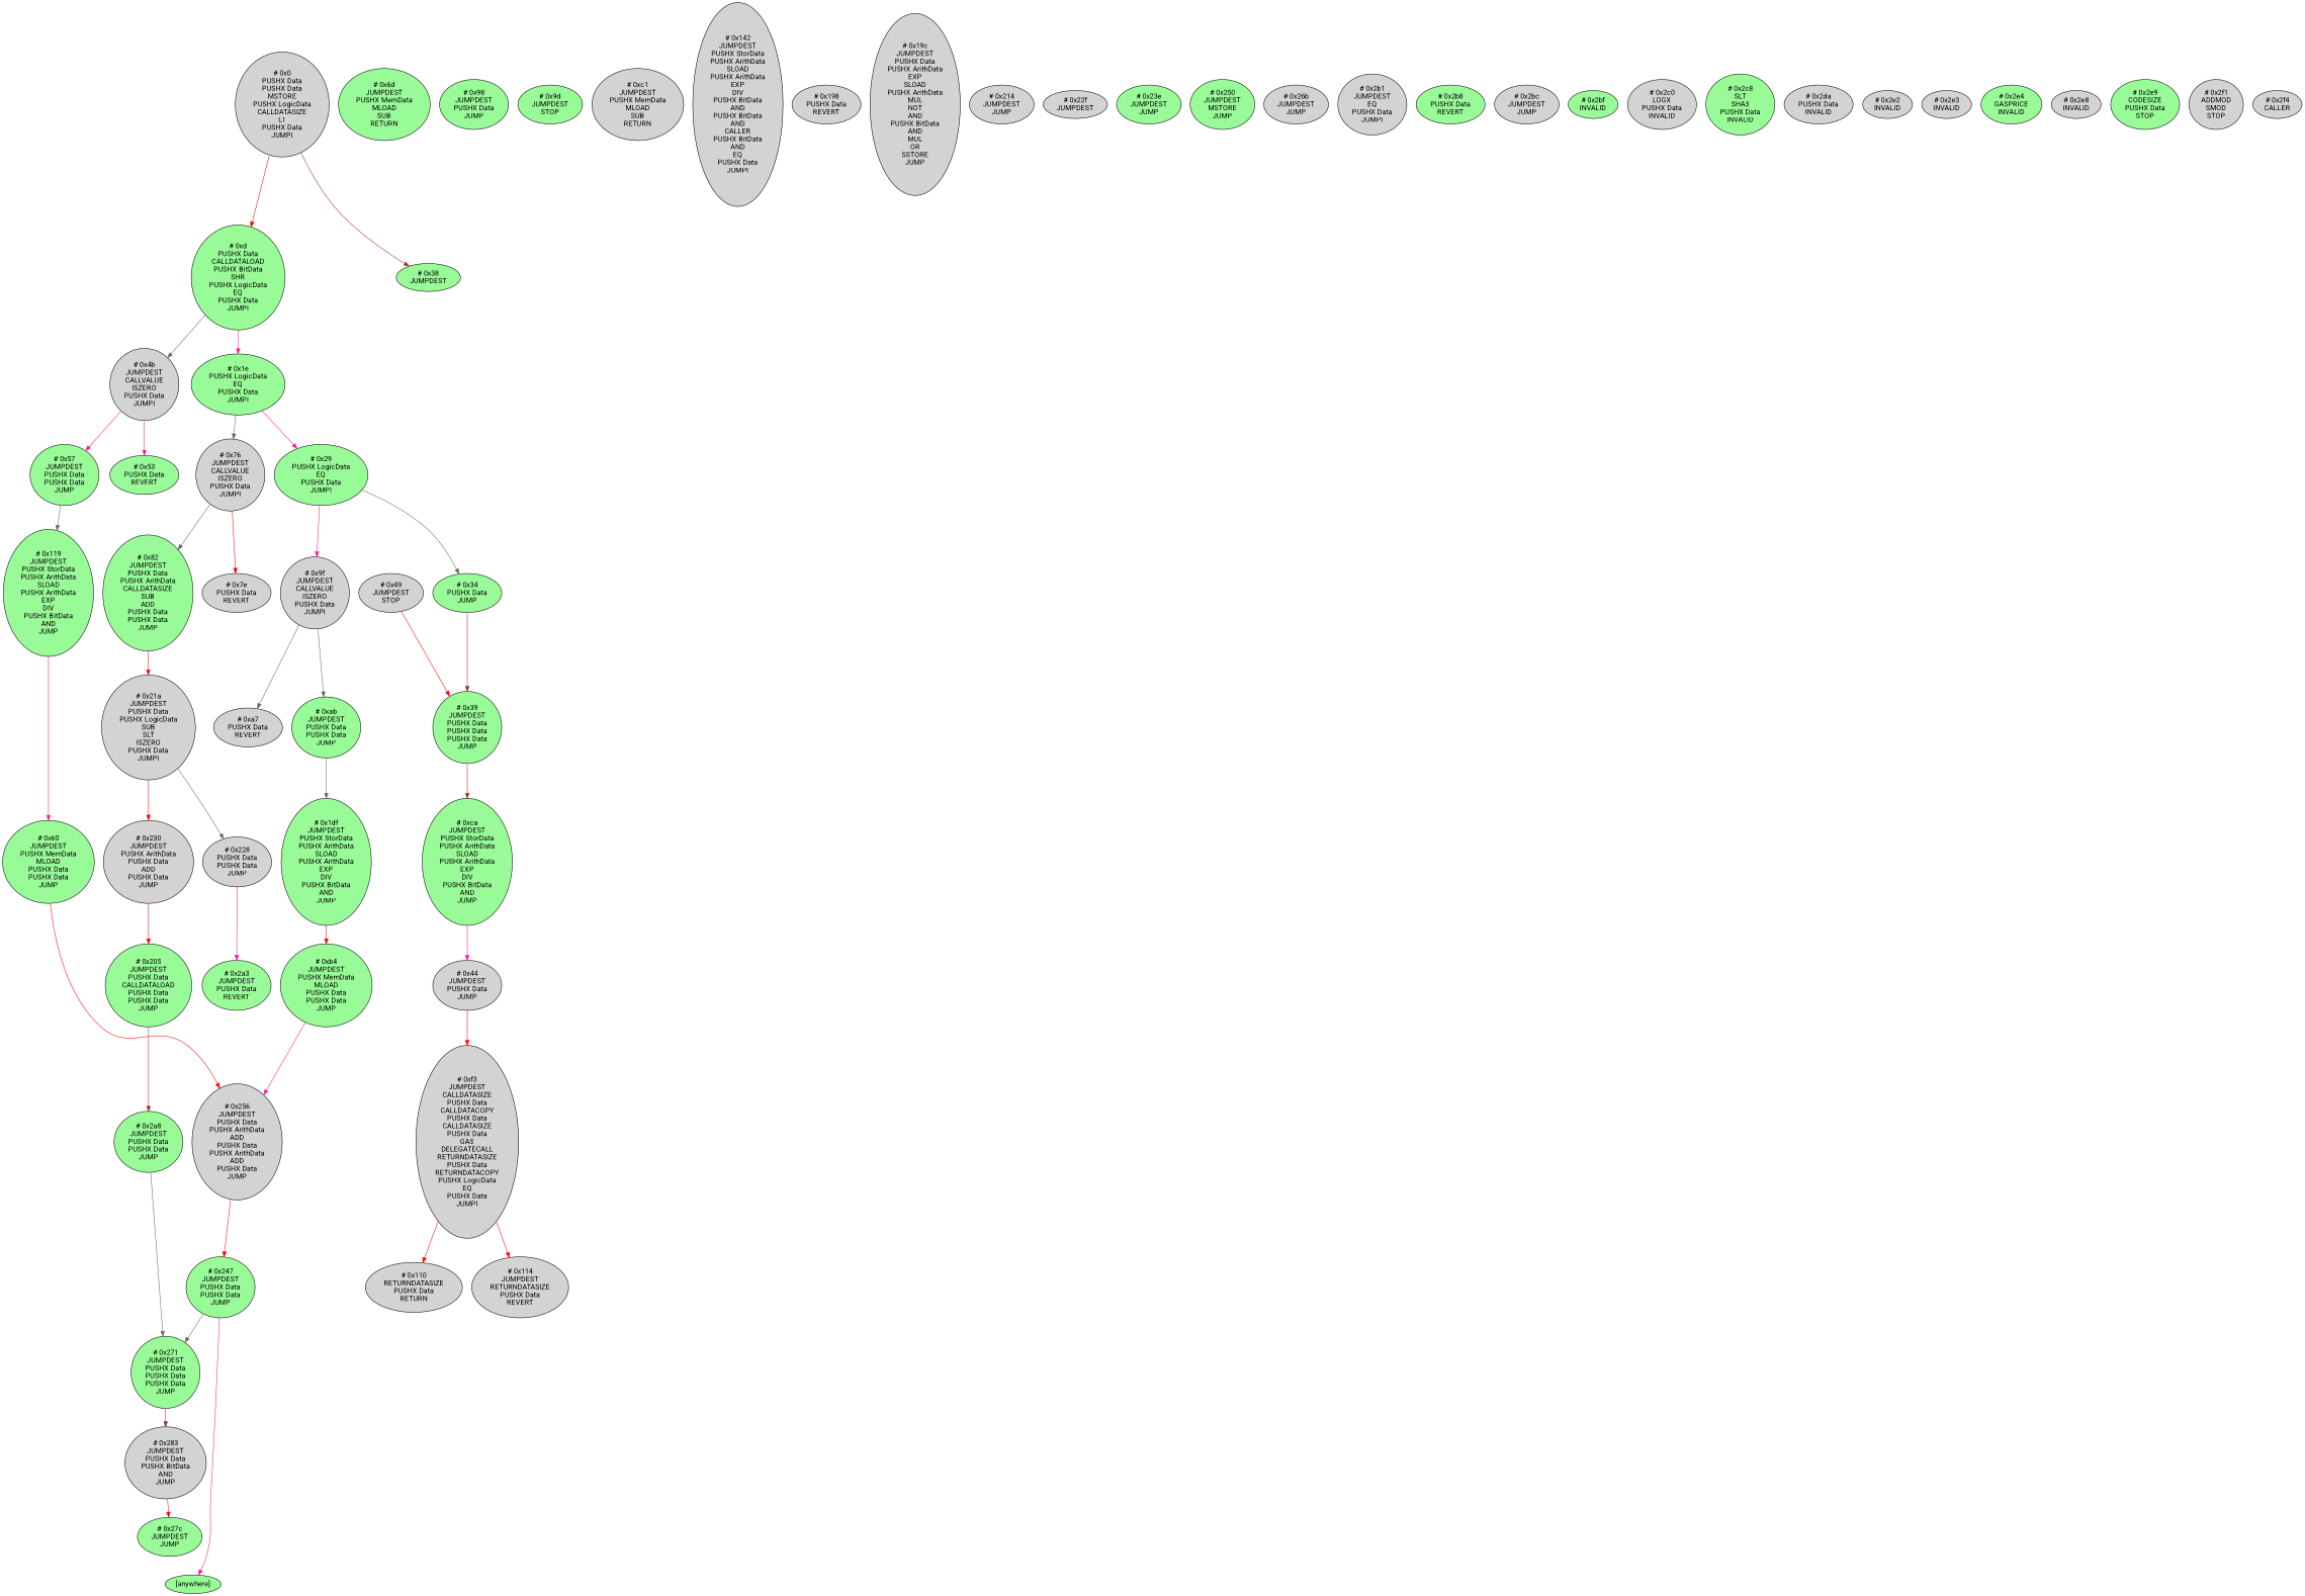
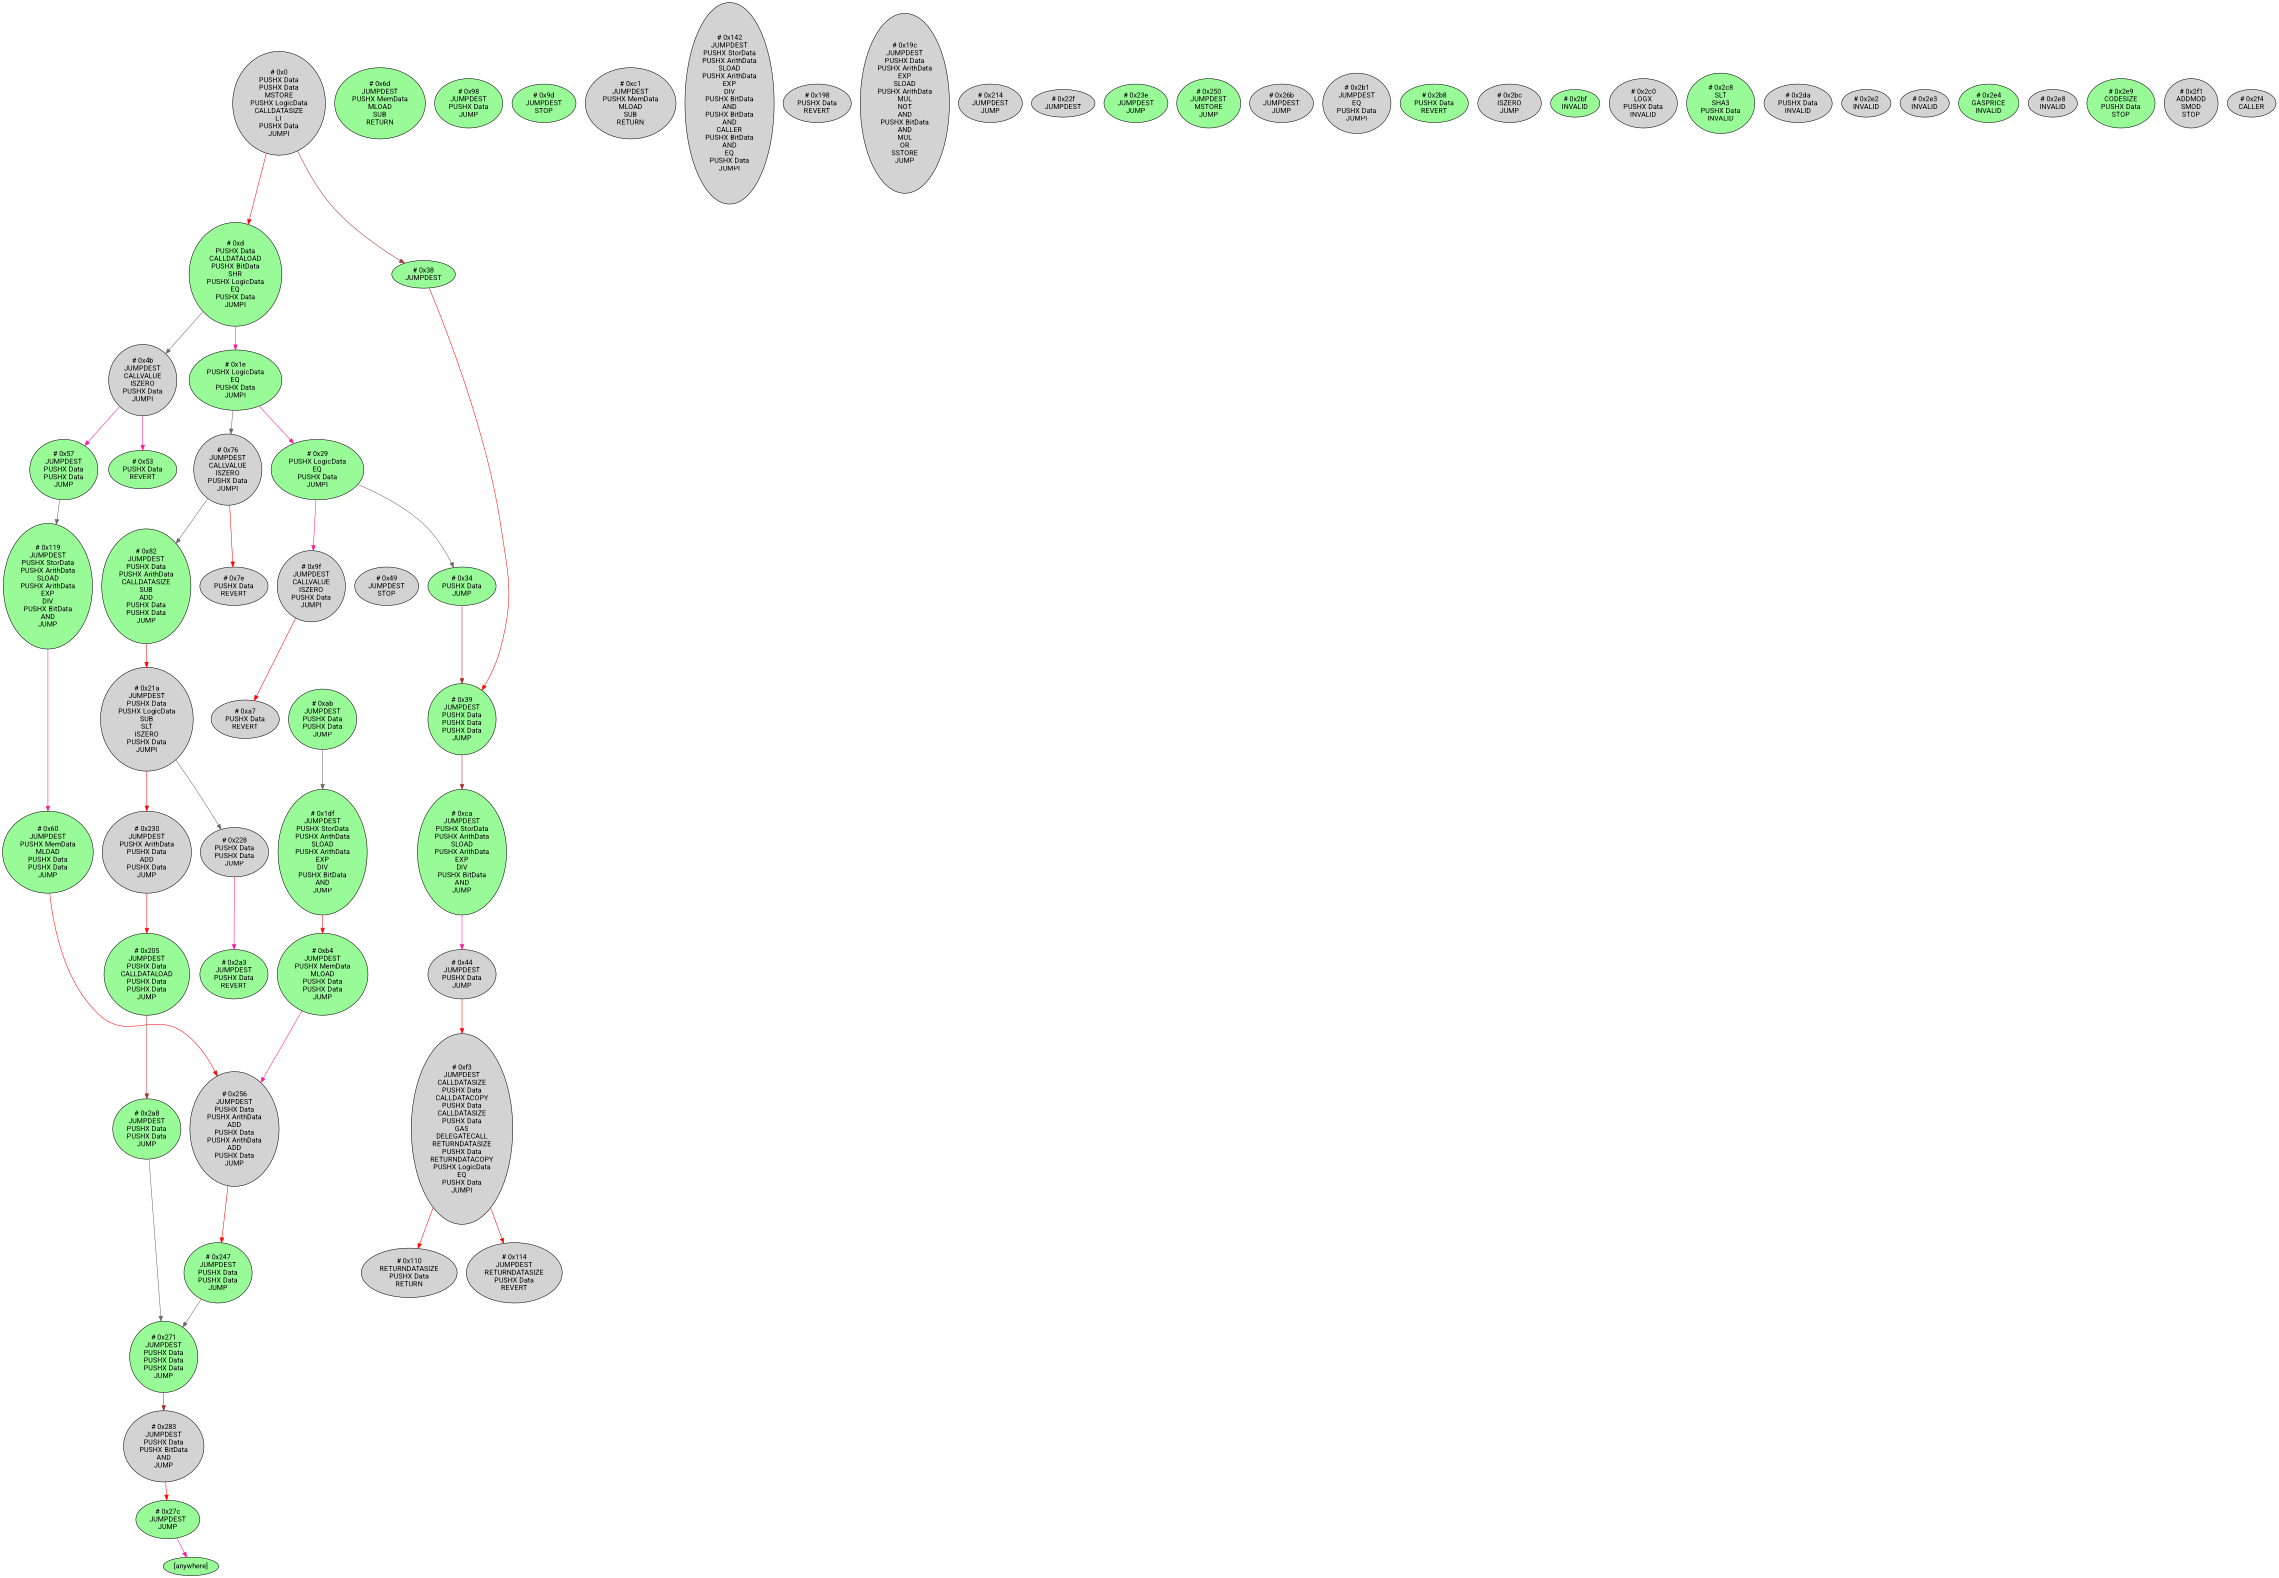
  digraph {
    compound=true
    fontname=Roboto
    node [fillcolor=palegreen fontname=Roboto style=filled]
    edge [color=red fontname=Roboto]
    n1 [label="[anywhere]"]
    n2 [fillcolor=lightgrey label="# 0x0\nPUSHX Data\nPUSHX Data\nMSTORE\nPUSHX LogicData\nCALLDATASIZE\nLT\nPUSHX Data\nJUMPI\n"]
    n3 [label="# 0xd\nPUSHX Data\nCALLDATALOAD\nPUSHX BitData\nSHR\nPUSHX LogicData\nEQ\nPUSHX Data\nJUMPI\n"]
    n4 [label="# 0x38\nJUMPDEST\n"]
    n5 [label="# 0x1e\nPUSHX LogicData\nEQ\nPUSHX Data\nJUMPI\n"]
    n6 [fillcolor=lightgrey label="# 0x4b\nJUMPDEST\nCALLVALUE\nISZERO\nPUSHX Data\nJUMPI\n"]
    n7 [label="# 0x39\nJUMPDEST\nPUSHX Data\nPUSHX Data\nPUSHX Data\nJUMP\n"]
    n8 [label="# 0x29\nPUSHX LogicData\nEQ\nPUSHX Data\nJUMPI\n"]
    n9 [fillcolor=lightgrey label="# 0x76\nJUMPDEST\nCALLVALUE\nISZERO\nPUSHX Data\nJUMPI\n"]
    n10 [label="# 0x53\nPUSHX Data\nREVERT\n"]
    n11 [label="# 0x57\nJUMPDEST\nPUSHX Data\nPUSHX Data\nJUMP\n"]
    n12 [label="# 0x34\nPUSHX Data\nJUMP\n"]
    n13 [fillcolor=lightgrey label="# 0x9f\nJUMPDEST\nCALLVALUE\nISZERO\nPUSHX Data\nJUMPI\n"]
    n14 [fillcolor=lightgrey label="# 0x7e\nPUSHX Data\nREVERT\n"]
    n15 [label="# 0x82\nJUMPDEST\nPUSHX Data\nPUSHX ArithData\nCALLDATASIZE\nSUB\nADD\nPUSHX Data\nPUSHX Data\nJUMP\n"]
    n16 [fillcolor=lightgrey label="# 0xa7\nPUSHX Data\nREVERT\n"]
    n17 [label="# 0xab\nJUMPDEST\nPUSHX Data\nPUSHX Data\nJUMP\n"]
    n18 [label="# 0xca\nJUMPDEST\nPUSHX StorData\nPUSHX ArithData\nSLOAD\nPUSHX ArithData\nEXP\nDIV\nPUSHX BitData\nAND\nJUMP\n"]
    n19 [fillcolor=lightgrey label="# 0x44\nJUMPDEST\nPUSHX Data\nJUMP\n"]
    n20 [fillcolor=lightgrey label="# 0xf3\nJUMPDEST\nCALLDATASIZE\nPUSHX Data\nCALLDATACOPY\nPUSHX Data\nCALLDATASIZE\nPUSHX Data\nGAS\nDELEGATECALL\nRETURNDATASIZE\nPUSHX Data\nRETURNDATACOPY\nPUSHX LogicData\nEQ\nPUSHX Data\nJUMPI\n"]
    n21 [fillcolor=lightgrey label="# 0x110\nRETURNDATASIZE\nPUSHX Data\nRETURN\n"]
    n22 [fillcolor=lightgrey label="# 0x114\nJUMPDEST\nRETURNDATASIZE\nPUSHX Data\nREVERT\n"]
    n23 [fillcolor=lightgrey label="# 0x49\nJUMPDEST\nSTOP\n"]
    n24 [label="# 0x119\nJUMPDEST\nPUSHX StorData\nPUSHX ArithData\nSLOAD\nPUSHX ArithData\nEXP\nDIV\nPUSHX BitData\nAND\nJUMP\n"]
    n25 [label="# 0x60\nJUMPDEST\nPUSHX MemData\nMLOAD\nPUSHX Data\nPUSHX Data\nJUMP\n"]
    n26 [fillcolor=lightgrey label="# 0x256\nJUMPDEST\nPUSHX Data\nPUSHX ArithData\nADD\nPUSHX Data\nPUSHX ArithData\nADD\nPUSHX Data\nJUMP\n"]
    n27 [label="# 0x247\nJUMPDEST\nPUSHX Data\nPUSHX Data\nJUMP\n"]
    n28 [label="# 0x6d\nJUMPDEST\nPUSHX MemData\nMLOAD\nSUB\nRETURN\n"]
    n29 [fillcolor=lightgrey label="# 0x21a\nJUMPDEST\nPUSHX Data\nPUSHX LogicData\nSUB\nSLT\nISZERO\nPUSHX Data\nJUMPI\n"]
    n30 [fillcolor=lightgrey label="# 0x228\nPUSHX Data\nPUSHX Data\nJUMP\n"]
    n31 [fillcolor=lightgrey label="# 0x230\nJUMPDEST\nPUSHX ArithData\nPUSHX Data\nADD\nPUSHX Data\nJUMP\n"]
    n32 [label="# 0x98\nJUMPDEST\nPUSHX Data\nJUMP\n"]
    n33 [label="# 0x9d\nJUMPDEST\nSTOP\n"]
    n34 [label="# 0x1df\nJUMPDEST\nPUSHX StorData\nPUSHX ArithData\nSLOAD\nPUSHX ArithData\nEXP\nDIV\nPUSHX BitData\nAND\nJUMP\n"]
    n35 [label="# 0xb4\nJUMPDEST\nPUSHX MemData\nMLOAD\nPUSHX Data\nPUSHX Data\nJUMP\n"]
    n36 [fillcolor=lightgrey label="# 0xc1\nJUMPDEST\nPUSHX MemData\nMLOAD\nSUB\nRETURN\n"]
    n37 [fillcolor=lightgrey label="# 0x142\nJUMPDEST\nPUSHX StorData\nPUSHX ArithData\nSLOAD\nPUSHX ArithData\nEXP\nDIV\nPUSHX BitData\nAND\nPUSHX BitData\nAND\nCALLER\nPUSHX BitData\nAND\nEQ\nPUSHX Data\nJUMPI\n"]
    n38 [fillcolor=lightgrey label="# 0x198\nPUSHX Data\nREVERT\n"]
    n39 [fillcolor=lightgrey label="# 0x19c\nJUMPDEST\nPUSHX Data\nPUSHX ArithData\nEXP\nSLOAD\nPUSHX ArithData\nMUL\nNOT\nAND\nPUSHX BitData\nAND\nMUL\nOR\nSSTORE\nJUMP\n"]
    n40 [label="# 0x205\nJUMPDEST\nPUSHX Data\nCALLDATALOAD\nPUSHX Data\nPUSHX Data\nJUMP\n"]
    n41 [label="# 0x2a8\nJUMPDEST\nPUSHX Data\nPUSHX Data\nJUMP\n"]
    n42 [label="# 0x271\nJUMPDEST\nPUSHX Data\nPUSHX Data\nPUSHX Data\nJUMP\n"]
    n43 [fillcolor=lightgrey label="# 0x214\nJUMPDEST\nJUMP\n"]
    n44 [label="# 0x2a3\nJUMPDEST\nPUSHX Data\nREVERT\n"]
    n45 [fillcolor=lightgrey label="# 0x22f\nJUMPDEST\n"]
    n46 [label="# 0x23e\nJUMPDEST\nJUMP\n"]
    n47 [fillcolor=lightgrey label="# 0x283\nJUMPDEST\nPUSHX Data\nPUSHX BitData\nAND\nJUMP\n"]
    n48 [label="# 0x250\nJUMPDEST\nMSTORE\nJUMP\n"]
    n49 [fillcolor=lightgrey label="# 0x26b\nJUMPDEST\nJUMP\n"]
    n50 [label="# 0x27c\nJUMPDEST\nJUMP\n"]
    n51 [fillcolor=lightgrey label="# 0x2b1\nJUMPDEST\nEQ\nPUSHX Data\nJUMPI\n"]
    n52 [label="# 0x2b8\nPUSHX Data\nREVERT\n"]
-   n53 [fillcolor=lightgrey label="# 0x2bc\nJUMPDEST\nJUMP\n"]
+   n53 [fillcolor=lightgrey label="# 0x2bc\nISZERO\nJUMP\n"]
    n54 [label="# 0x2bf\nINVALID\n"]
    n55 [fillcolor=lightgrey label="# 0x2c0\nLOGX\nPUSHX Data\nINVALID\n"]
    n56 [label="# 0x2c8\nSLT\nSHA3\nPUSHX Data\nINVALID\n"]
    n57 [fillcolor=lightgrey label="# 0x2da\nPUSHX Data\nINVALID\n"]
    n58 [fillcolor=lightgrey label="# 0x2e2\nINVALID\n"]
    n59 [fillcolor=lightgrey label="# 0x2e3\nINVALID\n"]
    n60 [label="# 0x2e4\nGASPRICE\nINVALID\n"]
    n61 [fillcolor=lightgrey label="# 0x2e8\nINVALID\n"]
    n62 [label="# 0x2e9\nCODESIZE\nPUSHX Data\nSTOP\n"]
    n63 [fillcolor=lightgrey label="# 0x2f1\nADDMOD\nSMOD\nSTOP\n"]
    n64 [fillcolor=lightgrey label="# 0x2f4\nCALLER\n"]
    n2 -> n3
    n2 -> n4 [color=brown]
    n3 -> n5 [color=deeppink]
    n3 -> n6 [color=gray40]
-   n23 -> n7
+   n4 -> n7
    n5 -> n8 [color=deeppink]
    n5 -> n9 [color=gray40]
    n6 -> n10 [color=deeppink]
    n6 -> n11 [color=deeppink]
    n7 -> n18 [color=brown]
    n8 -> n12 [color=gray40]
    n8 -> n13 [color=deeppink]
    n9 -> n14
    n9 -> n15 [color=gray40]
    n11 -> n24 [color=gray40]
    n12 -> n7 [color=brown]
-   n13 -> n16 [color=gray40]
-   n13 -> n17 [color=gray40]
+   n13 -> n16
    n15 -> n29
    n17 -> n34 [color=gray40]
    n18 -> n19 [color=deeppink]
    n19 -> n20
    n20 -> n21
    n20 -> n22
    n24 -> n25 [color=deeppink]
    n25 -> n26
    n26 -> n27
    n27 -> n42 [color=gray40]
    n29 -> n30 [color=gray40]
    n29 -> n31
    n30 -> n44 [color=deeppink]
    n31 -> n40
    n34 -> n35
    n35 -> n26 [color=deeppink]
    n40 -> n41 [color=brown]
    n41 -> n42 [color=gray40]
    n42 -> n47 [color=brown]
    n47 -> n50
-   n27 -> n1 [color=deeppink]
+   n50 -> n1 [color=deeppink]
  }
